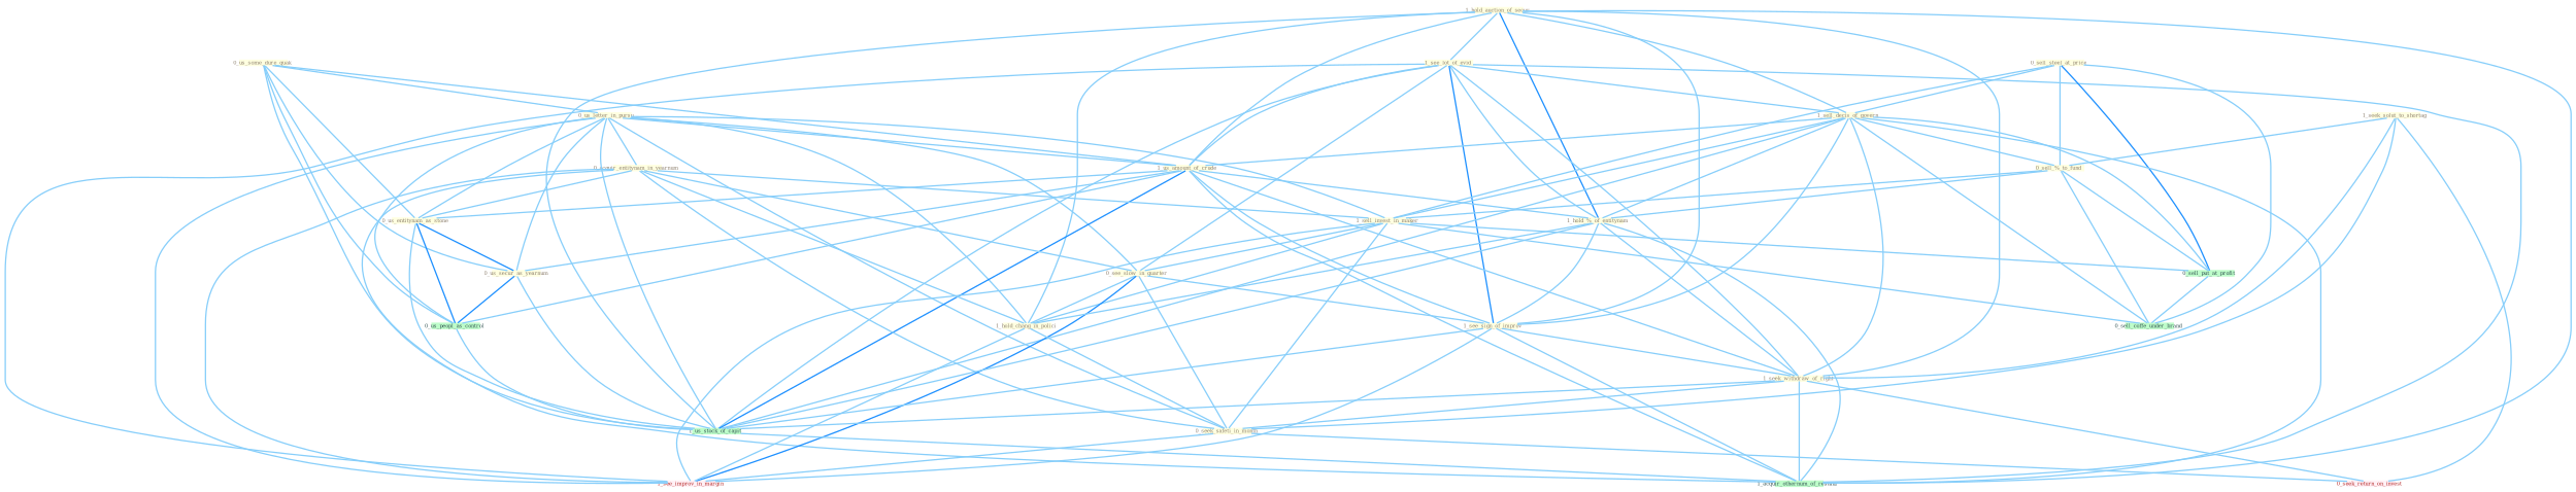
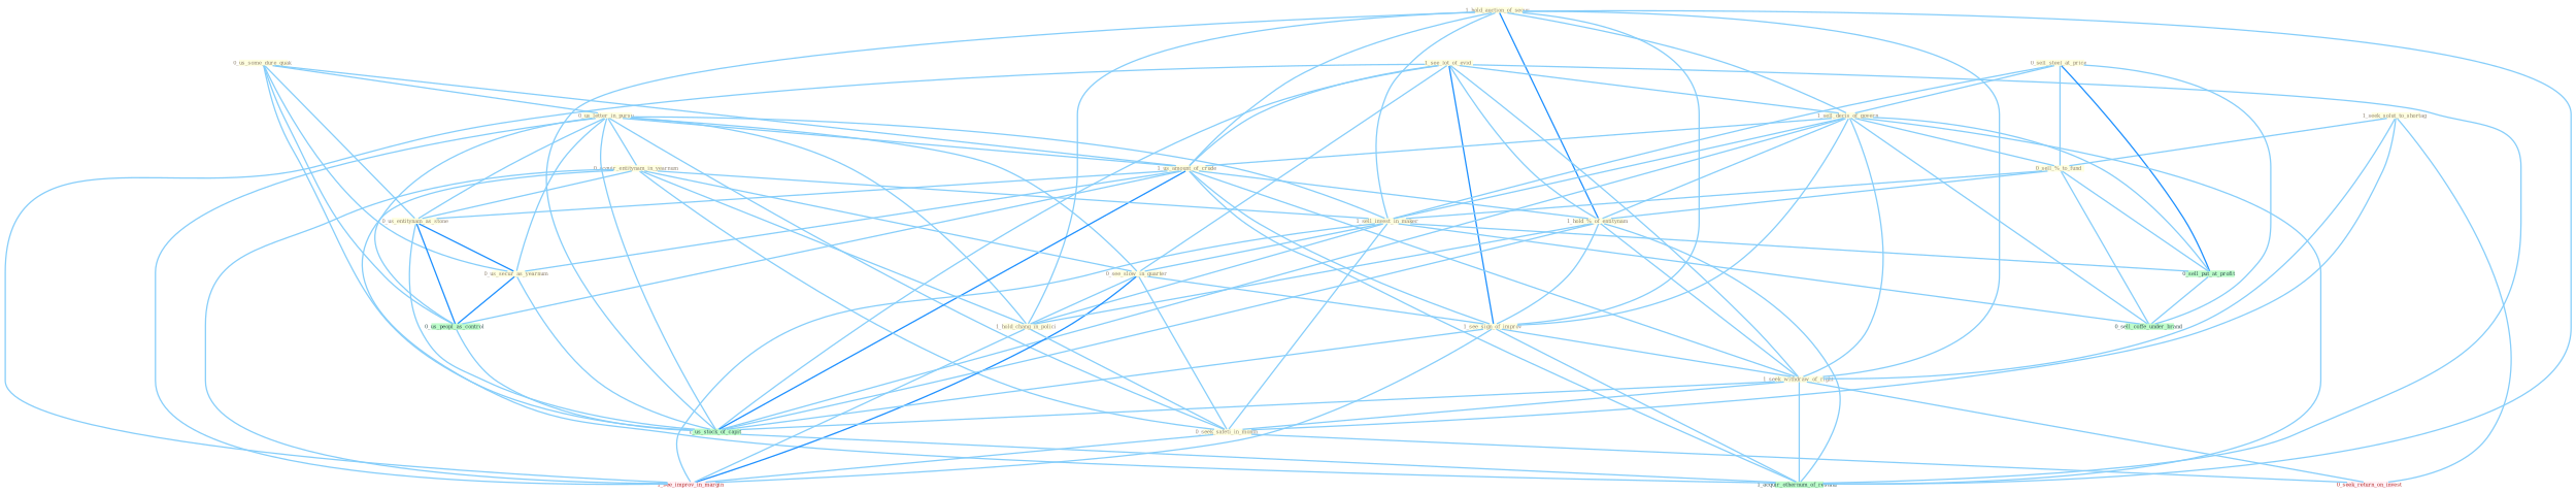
  graph {
    node [color="#ffffe0" fixedsize=true fontcolor="#8b7d6b" fontsize=4 shape=polygon style=filled]
    edge [color="#87cefa" w=1]
    "0_us_some_dure_quak " [height=.06 width=.5]
    "1_hold_auction_of_secur " [height=.06 width=.5]
    "1_see_lot_of_evid " [height=.06 width=.5]
    "1_seek_solut_to_shortag " [height=.06 width=.5]
    "0_sell_steel_at_price " [height=.06 width=.5]
    "1_sell_decis_of_govern " [height=.06 width=.5]
    "0_sell_%_to_fund " [height=.06 width=.5]
    "0_us_letter_in_pursu " [height=.06 width=.5]
    "1_us_amount_of_crude " [height=.06 width=.5]
    "0_acquir_entitynam_in_yearnum " [height=.06 width=.5]
    "1_sell_invest_in_maker " [height=.06 width=.5]
    "0_us_entitynam_as_stone " [height=.06 width=.5]
    "0_see_slow_in_quarter " [height=.06 width=.5]
    "1_hold_%_of_entitynam " [height=.06 width=.5]
    "1_see_sign_of_improv " [height=.06 width=.5]
    "1_seek_withdraw_of_right " [height=.06 width=.5]
    n17 [height=.06 label="0_us_secur_as_yearnum" width=.5]
    "1_hold_chang_in_polici " [height=.06 width=.5]
    "0_seek_safeti_in_month " [height=.06 width=.5]
    "0_seek_return_on_invest " [color="#fff0f5" fontcolor="#b22222" height=.06 width=.5]
    "1_see_improv_in_margin " [color="#fff0f5" fontcolor="#b22222" height=.06 width=.5]
    "0_us_peopl_as_control " [color="#BDFCC9" fontcolor="#2f4f4f" height=.06 width=.5]
    "1_us_stock_of_capit " [color="#BDFCC9" fontcolor="#2f4f4f" height=.06 width=.5]
    "1_acquir_othernum_of_restaur " [color="#BDFCC9" fontcolor="#2f4f4f" height=.06 width=.5]
    "0_sell_put_at_profit " [color="#BDFCC9" fontcolor="#2f4f4f" height=.06 width=.5]
    "0_sell_coffe_under_brand " [color="#BDFCC9" fontcolor="#2f4f4f" height=.06 width=.5]
    subgraph sub_1 {
      "0_us_some_dure_quak "
      "1_hold_auction_of_secur "
      "1_see_lot_of_evid "
      "1_seek_solut_to_shortag "
      "0_sell_steel_at_price "
      "1_sell_decis_of_govern "
      "0_sell_%_to_fund "
      "0_us_letter_in_pursu "
      "1_us_amount_of_crude "
      "0_acquir_entitynam_in_yearnum "
      "1_sell_invest_in_maker "
      "0_us_entitynam_as_stone "
      "0_see_slow_in_quarter "
      "1_hold_%_of_entitynam "
      "1_see_sign_of_improv "
      "1_seek_withdraw_of_right "
      n17
      "1_hold_chang_in_polici "
      "0_seek_safeti_in_month "
    }
    subgraph sub_2 {
      "0_seek_return_on_invest "
      "1_see_improv_in_margin "
    }
    "0_us_some_dure_quak " -- "0_us_letter_in_pursu "
    "0_us_some_dure_quak " -- "1_us_amount_of_crude "
    "0_us_some_dure_quak " -- "0_us_entitynam_as_stone "
    "0_us_some_dure_quak " -- n17
    "0_us_some_dure_quak " -- "0_us_peopl_as_control "
    "0_us_some_dure_quak " -- "1_us_stock_of_capit "
-   "1_hold_auction_of_secur " -- "1_see_lot_of_evid "
+   "1_hold_auction_of_secur " -- "1_sell_invest_in_maker "
    "1_hold_auction_of_secur " -- "1_sell_decis_of_govern "
    "1_hold_auction_of_secur " -- "1_us_amount_of_crude "
    "1_hold_auction_of_secur " -- "1_hold_%_of_entitynam " [color="#1e90ff" w=2]
    "1_hold_auction_of_secur " -- "1_see_sign_of_improv "
    "1_hold_auction_of_secur " -- "1_seek_withdraw_of_right "
    "1_hold_auction_of_secur " -- "1_hold_chang_in_polici "
    "1_hold_auction_of_secur " -- "1_us_stock_of_capit "
    "1_hold_auction_of_secur " -- "1_acquir_othernum_of_restaur "
    "1_see_lot_of_evid " -- "1_sell_decis_of_govern "
    "1_see_lot_of_evid " -- "1_us_amount_of_crude "
    "1_see_lot_of_evid " -- "0_see_slow_in_quarter "
    "1_see_lot_of_evid " -- "1_hold_%_of_entitynam "
    "1_see_lot_of_evid " -- "1_see_sign_of_improv " [color="#1e90ff" w=2]
    "1_see_lot_of_evid " -- "1_seek_withdraw_of_right "
    "1_see_lot_of_evid " -- "1_see_improv_in_margin "
    "1_see_lot_of_evid " -- "1_us_stock_of_capit "
    "1_see_lot_of_evid " -- "1_acquir_othernum_of_restaur "
    "1_seek_solut_to_shortag " -- "0_sell_%_to_fund "
    "1_seek_solut_to_shortag " -- "1_seek_withdraw_of_right "
    "1_seek_solut_to_shortag " -- "0_seek_safeti_in_month "
    "1_seek_solut_to_shortag " -- "0_seek_return_on_invest "
    "0_sell_steel_at_price " -- "1_sell_decis_of_govern "
    "0_sell_steel_at_price " -- "0_sell_%_to_fund "
    "0_sell_steel_at_price " -- "1_sell_invest_in_maker "
    "0_sell_steel_at_price " -- "0_sell_put_at_profit " [color="#1e90ff" w=2]
    "0_sell_steel_at_price " -- "0_sell_coffe_under_brand "
    "1_sell_decis_of_govern " -- "0_sell_%_to_fund "
    "1_sell_decis_of_govern " -- "1_us_amount_of_crude "
    "1_sell_decis_of_govern " -- "1_sell_invest_in_maker "
    "1_sell_decis_of_govern " -- "1_hold_%_of_entitynam "
    "1_sell_decis_of_govern " -- "1_see_sign_of_improv "
    "1_sell_decis_of_govern " -- "1_seek_withdraw_of_right "
    "1_sell_decis_of_govern " -- "1_us_stock_of_capit "
    "1_sell_decis_of_govern " -- "1_acquir_othernum_of_restaur "
    "1_sell_decis_of_govern " -- "0_sell_put_at_profit "
    "1_sell_decis_of_govern " -- "0_sell_coffe_under_brand "
    "0_sell_%_to_fund " -- "1_sell_invest_in_maker "
    "0_sell_%_to_fund " -- "1_hold_%_of_entitynam "
    "0_sell_%_to_fund " -- "0_sell_put_at_profit "
    "0_sell_%_to_fund " -- "0_sell_coffe_under_brand "
    "0_us_letter_in_pursu " -- "1_us_amount_of_crude "
    "0_us_letter_in_pursu " -- "0_acquir_entitynam_in_yearnum "
    "0_us_letter_in_pursu " -- "1_sell_invest_in_maker "
    "0_us_letter_in_pursu " -- "0_us_entitynam_as_stone "
    "0_us_letter_in_pursu " -- "0_see_slow_in_quarter "
    "0_us_letter_in_pursu " -- n17
    "0_us_letter_in_pursu " -- "1_hold_chang_in_polici "
    "0_us_letter_in_pursu " -- "0_seek_safeti_in_month "
    "0_us_letter_in_pursu " -- "1_see_improv_in_margin "
    "0_us_letter_in_pursu " -- "0_us_peopl_as_control "
    "0_us_letter_in_pursu " -- "1_us_stock_of_capit "
    "1_us_amount_of_crude " -- "0_us_entitynam_as_stone "
    "1_us_amount_of_crude " -- "1_hold_%_of_entitynam "
    "1_us_amount_of_crude " -- "1_see_sign_of_improv "
    "1_us_amount_of_crude " -- "1_seek_withdraw_of_right "
    "1_us_amount_of_crude " -- n17
    "1_us_amount_of_crude " -- "0_us_peopl_as_control "
    "1_us_amount_of_crude " -- "1_us_stock_of_capit " [color="#1e90ff" w=2]
    "1_us_amount_of_crude " -- "1_acquir_othernum_of_restaur "
    "0_acquir_entitynam_in_yearnum " -- "1_sell_invest_in_maker "
    "0_acquir_entitynam_in_yearnum " -- "0_us_entitynam_as_stone "
    "0_acquir_entitynam_in_yearnum " -- "0_see_slow_in_quarter "
    "0_acquir_entitynam_in_yearnum " -- "1_hold_chang_in_polici "
    "0_acquir_entitynam_in_yearnum " -- "0_seek_safeti_in_month "
    "0_acquir_entitynam_in_yearnum " -- "1_see_improv_in_margin "
    "0_acquir_entitynam_in_yearnum " -- "1_acquir_othernum_of_restaur "
    "1_sell_invest_in_maker " -- "0_see_slow_in_quarter "
    "1_sell_invest_in_maker " -- "1_hold_chang_in_polici "
    "1_sell_invest_in_maker " -- "0_seek_safeti_in_month "
    "1_sell_invest_in_maker " -- "1_see_improv_in_margin "
    "1_sell_invest_in_maker " -- "0_sell_put_at_profit "
    "1_sell_invest_in_maker " -- "0_sell_coffe_under_brand "
    "0_us_entitynam_as_stone " -- n17 [color="#1e90ff" w=2]
    "0_us_entitynam_as_stone " -- "0_us_peopl_as_control " [color="#1e90ff" w=2]
    "0_us_entitynam_as_stone " -- "1_us_stock_of_capit "
    "0_see_slow_in_quarter " -- "1_see_sign_of_improv "
    "0_see_slow_in_quarter " -- "1_hold_chang_in_polici "
    "0_see_slow_in_quarter " -- "0_seek_safeti_in_month "
    "0_see_slow_in_quarter " -- "1_see_improv_in_margin " [color="#1e90ff" w=2]
    "1_hold_%_of_entitynam " -- "1_see_sign_of_improv "
    "1_hold_%_of_entitynam " -- "1_seek_withdraw_of_right "
    "1_hold_%_of_entitynam " -- "1_hold_chang_in_polici "
    "1_hold_%_of_entitynam " -- "1_us_stock_of_capit "
    "1_hold_%_of_entitynam " -- "1_acquir_othernum_of_restaur "
    "1_see_sign_of_improv " -- "1_seek_withdraw_of_right "
    "1_see_sign_of_improv " -- "1_see_improv_in_margin "
    "1_see_sign_of_improv " -- "1_us_stock_of_capit "
    "1_see_sign_of_improv " -- "1_acquir_othernum_of_restaur "
    "1_seek_withdraw_of_right " -- "0_seek_safeti_in_month "
    "1_seek_withdraw_of_right " -- "0_seek_return_on_invest "
    "1_seek_withdraw_of_right " -- "1_us_stock_of_capit "
    "1_seek_withdraw_of_right " -- "1_acquir_othernum_of_restaur "
    n17 -- "0_us_peopl_as_control " [color="#1e90ff" w=2]
    n17 -- "1_us_stock_of_capit "
    "1_hold_chang_in_polici " -- "0_seek_safeti_in_month "
    "1_hold_chang_in_polici " -- "1_see_improv_in_margin "
    "0_seek_safeti_in_month " -- "0_seek_return_on_invest "
    "0_seek_safeti_in_month " -- "1_see_improv_in_margin "
    "0_us_peopl_as_control " -- "1_us_stock_of_capit "
    "1_us_stock_of_capit " -- "1_acquir_othernum_of_restaur "
    "0_sell_put_at_profit " -- "0_sell_coffe_under_brand "
  }
